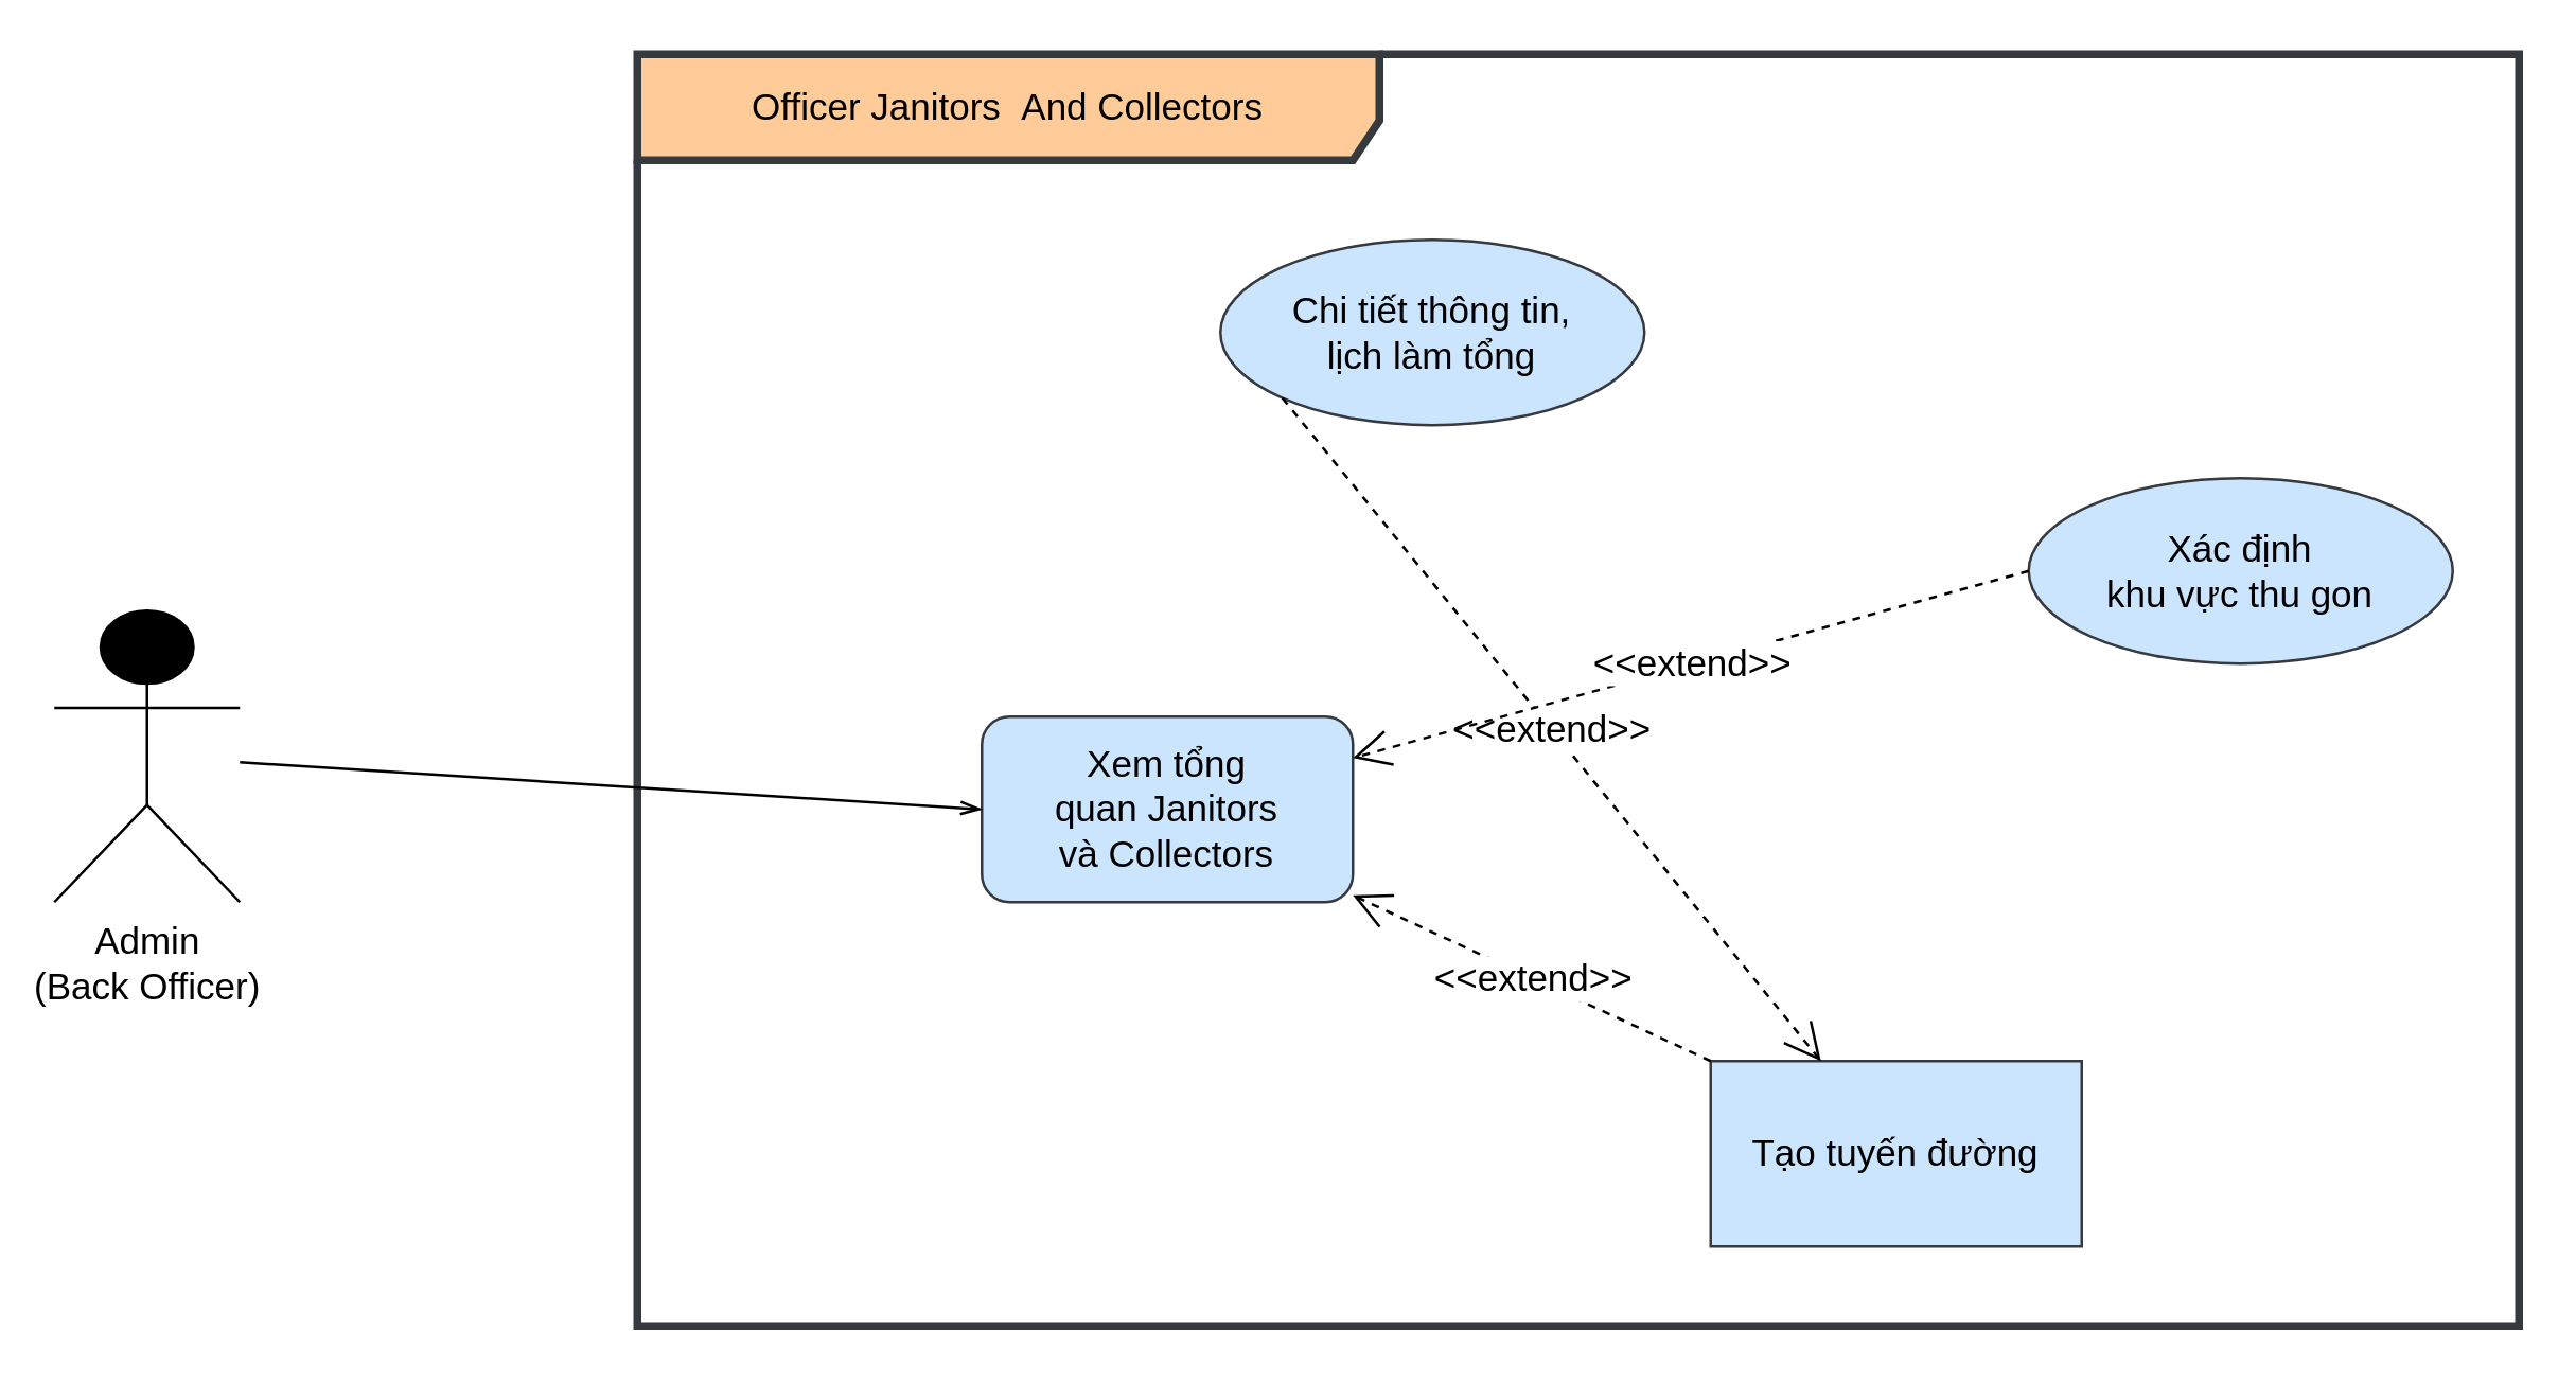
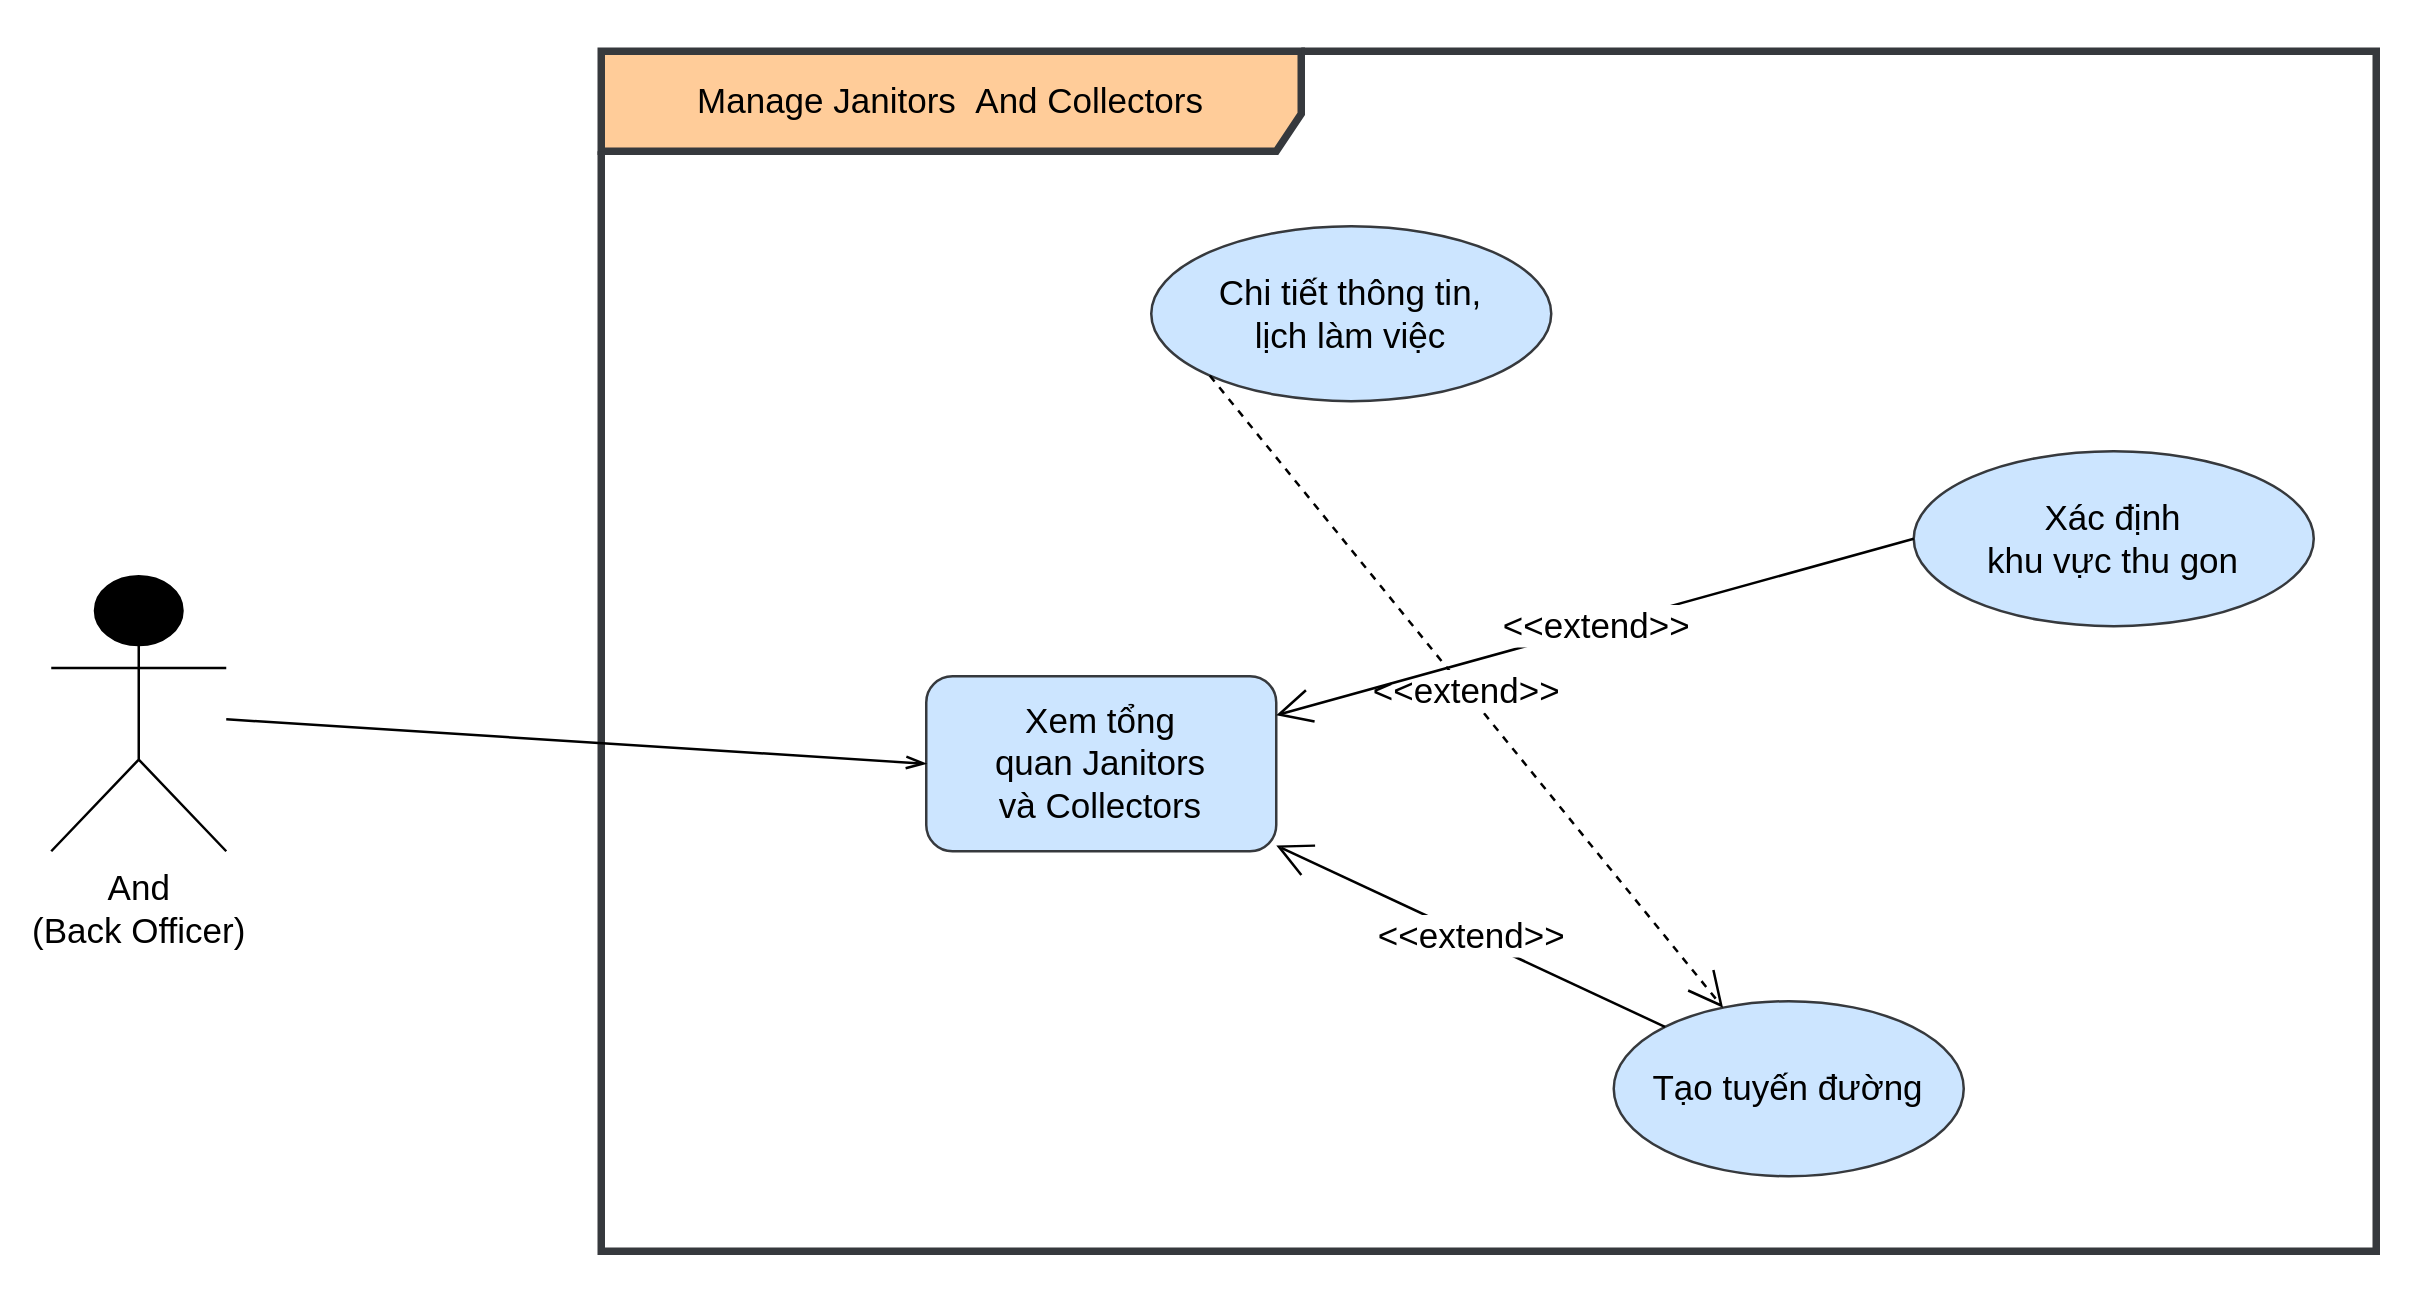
  <mxCell id="0" />
  <mxCell id="1" parent="0" />
- <mxCell id="2" value="&lt;font style=&quot;font-size: 14px;&quot;&gt;Admin &lt;br&gt;(&lt;span style=&quot;font-family: Arial, sans-serif;&quot;&gt;Back Officer&lt;/span&gt;)&lt;/font&gt;" style="shape=umlActor;verticalLabelPosition=bottom;verticalAlign=top;html=1;fillColor=#000000;" vertex="1" parent="1"><mxGeometry x="20" y="230" width="70" height="110" as="geometry" /></mxCell>
- <mxCell id="3" value="Officer&amp;nbsp;&lt;span&gt;Janitors&amp;nbsp;&amp;nbsp;And Collectors&lt;/span&gt;" style="shape=umlFrame;whiteSpace=wrap;html=1;fontSize=14;width=280;height=40;fillColor=#ffcc99;strokeColor=#36393d;strokeWidth=3;gradientColor=none;swimlaneFillColor=default;" vertex="1" parent="1"><mxGeometry x="240" y="20" width="710" height="480" as="geometry" /></mxCell>
- <mxCell id="4" value="Chi tiết thông tin, &lt;br&gt;lịch làm tổng" style="ellipse;whiteSpace=wrap;html=1;fontSize=14;fillColor=#cce5ff;strokeColor=#36393d;" vertex="1" parent="1"><mxGeometry x="460" y="90" width="160" height="70" as="geometry" /></mxCell>
- <mxCell id="5" value="Tạo tuyến đường" style="whiteSpace=wrap;html=1;fontSize=14;fillColor=#cce5ff;strokeColor=#36393d;rounded=0;" vertex="1" parent="1"><mxGeometry x="645" y="400" width="140" height="70" as="geometry" /></mxCell>
+ <mxCell id="2" value="&lt;font style=&quot;font-size: 14px;&quot;&gt;And &lt;br&gt;(&lt;span style=&quot;font-family: Arial, sans-serif;&quot;&gt;Back Officer&lt;/span&gt;)&lt;/font&gt;" style="shape=umlActor;verticalLabelPosition=bottom;verticalAlign=top;html=1;fillColor=#000000;" vertex="1" parent="1"><mxGeometry x="20" y="230" width="70" height="110" as="geometry" /></mxCell>
+ <mxCell id="3" value="Manage&amp;nbsp;&lt;span&gt;Janitors&amp;nbsp;&amp;nbsp;And Collectors&lt;/span&gt;" style="shape=umlFrame;whiteSpace=wrap;html=1;fontSize=14;width=280;height=40;fillColor=#ffcc99;strokeColor=#36393d;strokeWidth=3;gradientColor=none;swimlaneFillColor=default;" vertex="1" parent="1"><mxGeometry x="240" y="20" width="710" height="480" as="geometry" /></mxCell>
+ <mxCell id="4" value="Chi tiết thông tin, &lt;br&gt;lịch làm việc" style="ellipse;whiteSpace=wrap;html=1;fontSize=14;fillColor=#cce5ff;strokeColor=#36393d;" vertex="1" parent="1"><mxGeometry x="460" y="90" width="160" height="70" as="geometry" /></mxCell>
+ <mxCell id="5" value="Tạo tuyến đường" style="ellipse;whiteSpace=wrap;html=1;fontSize=14;fillColor=#cce5ff;strokeColor=#36393d;" vertex="1" parent="1"><mxGeometry x="645" y="400" width="140" height="70" as="geometry" /></mxCell>
  <mxCell id="6" value="&amp;lt;&amp;lt;extend&amp;gt;&amp;gt;" style="endArrow=open;endSize=12;dashed=1;html=1;rounded=0;fontSize=14;exitX=0;exitY=1;exitDx=0;exitDy=0;" edge="1" parent="1" source="4" target="5"><mxGeometry width="160" relative="1" as="geometry"><mxPoint x="900" y="99.97" as="sourcePoint" /><mxPoint x="640" y="300" as="targetPoint" /></mxGeometry></mxCell>
- <mxCell id="7" value="&amp;lt;&amp;lt;extend&amp;gt;&amp;gt;" style="endArrow=open;endSize=12;dashed=1;html=1;rounded=0;fontSize=14;exitX=0;exitY=0;exitDx=0;exitDy=0;" edge="1" parent="1" source="5" target="8"><mxGeometry width="160" relative="1" as="geometry"><mxPoint x="890" y="89.97" as="sourcePoint" /><mxPoint x="640" y="300" as="targetPoint" /></mxGeometry></mxCell>
+ <mxCell id="7" value="&amp;lt;&amp;lt;extend&amp;gt;&amp;gt;" style="endArrow=open;endSize=12;dashed=0;html=1;rounded=0;fontSize=14;exitX=0;exitY=0;exitDx=0;exitDy=0;" edge="1" parent="1" source="5" target="8"><mxGeometry width="160" relative="1" as="geometry"><mxPoint x="890" y="89.97" as="sourcePoint" /><mxPoint x="640" y="300" as="targetPoint" /></mxGeometry></mxCell>
  <mxCell id="8" value="Xem tổng quan&amp;nbsp;&lt;a name=&quot;OLE_LINK27&quot;&gt;&lt;span&gt;Janitors&lt;br&gt;và Collectors&lt;/span&gt;&lt;/a&gt;" style="whiteSpace=wrap;html=1;fontSize=14;fillColor=#cce5ff;strokeColor=#36393d;rounded=1;" vertex="1" parent="1"><mxGeometry x="370" y="270" width="140" height="70" as="geometry" /></mxCell>
  <mxCell id="9" value="" style="endArrow=openThin;endFill=0;html=1;rounded=0;fontSize=14;entryX=0;entryY=0.5;entryDx=0;entryDy=0;" edge="1" parent="1" source="2" target="8"><mxGeometry width="160" relative="1" as="geometry"><mxPoint x="70" y="280" as="sourcePoint" /><mxPoint x="270" y="295" as="targetPoint" /></mxGeometry></mxCell>
  <mxCell id="10" value="Xác định &lt;br&gt;khu vực thu gon" style="ellipse;whiteSpace=wrap;html=1;fontSize=14;fillColor=#cce5ff;strokeColor=#36393d;" vertex="1" parent="1"><mxGeometry x="765" y="180" width="160" height="70" as="geometry" /></mxCell>
- <mxCell id="11" value="&amp;lt;&amp;lt;extend&amp;gt;&amp;gt;" style="endArrow=open;endSize=12;dashed=1;html=1;rounded=0;fontSize=14;exitX=0;exitY=0.5;exitDx=0;exitDy=0;" edge="1" parent="1" source="10" target="8"><mxGeometry width="160" relative="1" as="geometry"><mxPoint x="770" y="165" as="sourcePoint" /><mxPoint x="645.94" y="293.03" as="targetPoint" /></mxGeometry></mxCell>
+ <mxCell id="11" value="&amp;lt;&amp;lt;extend&amp;gt;&amp;gt;" style="endArrow=open;endSize=12;dashed=0;html=1;rounded=0;fontSize=14;exitX=0;exitY=0.5;exitDx=0;exitDy=0;" edge="1" parent="1" source="10" target="8"><mxGeometry width="160" relative="1" as="geometry"><mxPoint x="770" y="165" as="sourcePoint" /><mxPoint x="645.94" y="293.03" as="targetPoint" /></mxGeometry></mxCell>
  <mxCell id="12" style="edgeStyle=orthogonalEdgeStyle;rounded=0;orthogonalLoop=1;jettySize=auto;html=1;exitX=0.5;exitY=1;exitDx=0;exitDy=0;" edge="1" parent="1" source="10" target="10"><mxGeometry relative="1" as="geometry" /></mxCell>
  <mxCell id="13" style="edgeStyle=orthogonalEdgeStyle;rounded=0;orthogonalLoop=1;jettySize=auto;html=1;exitX=0.5;exitY=1;exitDx=0;exitDy=0;" edge="1" parent="1" source="5" target="5"><mxGeometry relative="1" as="geometry" /></mxCell>
